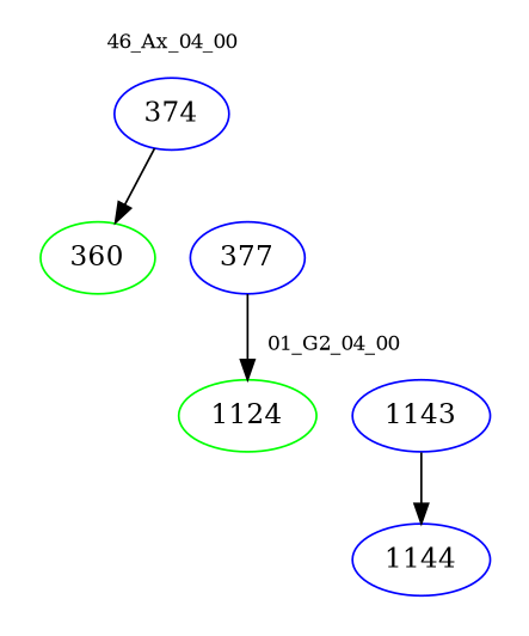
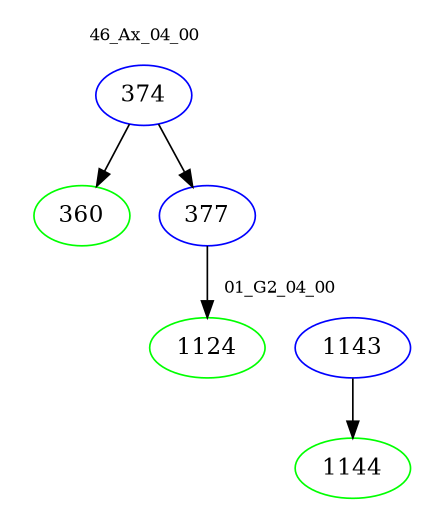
  digraph {
    node [color=blue]
    edge [color=black]
    n1 [label=374]
    n2 [color=green label=360]
    n3 [label=377]
    n4 [label=1143]
-   n5 [label=1144]
+   n5 [color=green label=1144]
    n6 [color=green label=1124]
    subgraph cluster_1 {
      color=white
      fontsize=10
      label="46_Ax_04_00"
      n1
      n2
      n3
    }
    subgraph cluster_2 {
      color=white
      fontsize=10
      label="01_G2_04_00"
      n4
      n5
      n6
    }
    n1 -> n2
+   n1 -> n3
    n3 -> n6
    n4 -> n5
  }
